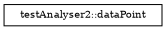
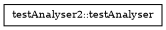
  digraph {
    rankdir=LR
    fontname="DejaVu Serif"
-   n1 [color=black fillcolor=white fontname="DejaVu Serif" fontsize=10 height=0.2 label="testAnalyser2::dataPoint" shape=record style=filled width=0.4]
+   n1 [color=black fillcolor=white fontname="DejaVu Serif" fontsize=10 height=0.2 label="testAnalyser2::testAnalyser" shape=record style=filled width=0.4]
  }
